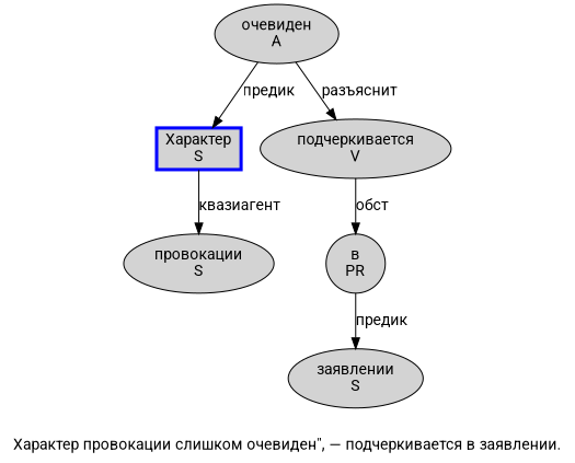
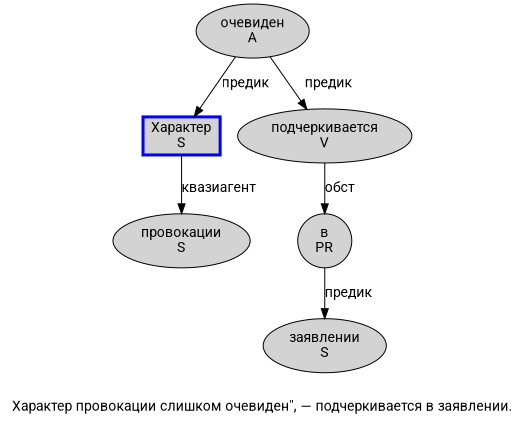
  digraph {
    fontname=Roboto
    label="Характер провокации слишком очевиден\", — подчеркивается в заявлении."
    node [fillcolor=lightgray fontname=Roboto penwidth=1 shape=ellipse style=filled]
    edge [fontname=Roboto]
    n1 [color=blue label="Характер\nS" penwidth=3 shape=box]
    n2 [label="провокации\nS"]
    n3 [label="очевиден\nA"]
    n4 [label="подчеркивается\nV"]
    n5 [label="в\nPR"]
    n6 [label="заявлении\nS"]
    n1 -> n2 [label="квазиагент"]
    n3 -> n1 [label="предик"]
-   n3 -> n4 [label="разъяснит"]
+   n3 -> n4 [label="предик"]
    n4 -> n5 [label="обст"]
    n5 -> n6 [label="предик"]
  }
